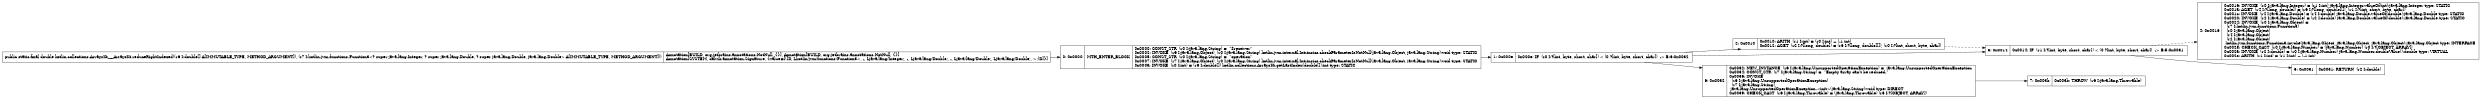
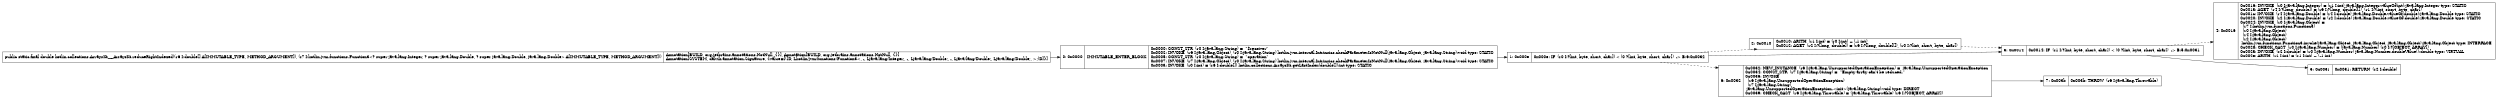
  digraph {
    rankdir=LR
    node [shape=record]
-   n1 [label="{0\:\ 0x0000|MTH_ENTER_BLOCK\l|0x0000: CONST_STR  (r0 I:java.lang.String) =  \"$receiver\" \l0x0002: INVOKE  (r6 I:java.lang.Object), (r0 I:java.lang.String) kotlin.jvm.internal.Intrinsics.checkParameterIsNotNull(java.lang.Object, java.lang.String):void type: STATIC \l0x0005: CONST_STR  (r0 I:java.lang.String) =  \"operation\" \l0x0007: INVOKE  (r7 I:java.lang.Object), (r0 I:java.lang.String) kotlin.jvm.internal.Intrinsics.checkParameterIsNotNull(java.lang.Object, java.lang.String):void type: STATIC \l0x000a: INVOKE  (r0 I:int) = (r6 I:double[]) kotlin.collections.ArraysKt.getLastIndex(double[]):int type: STATIC \l}"]
+   n1 [label="{0\:\ 0x0000|IMMUTABLE_ENTER_BLOCK\l|0x0000: CONST_STR  (r0 I:java.lang.String) =  \"$receiver\" \l0x0002: INVOKE  (r6 I:java.lang.Object), (r0 I:java.lang.String) kotlin.jvm.internal.Intrinsics.checkParameterIsNotNull(java.lang.Object, java.lang.String):void type: STATIC \l0x0005: CONST_STR  (r0 I:java.lang.String) =  \"operation\" \l0x0007: INVOKE  (r7 I:java.lang.Object), (r0 I:java.lang.String) kotlin.jvm.internal.Intrinsics.checkParameterIsNotNull(java.lang.Object, java.lang.String):void type: STATIC \l0x000a: INVOKE  (r0 I:int) = (r6 I:double[]) kotlin.collections.ArraysKt.getLastIndex(double[]):int type: STATIC \l}"]
    n2 [label="{1\:\ 0x000e|0x000e: IF  (r0 I:?[int, byte, short, char]) \< (0 ?[int, byte, short, char])  \-\> B:6:0x0032 \l}"]
    n3 [label="{2\:\ 0x0010|0x0010: ARITH  (r1 I:int) = (r0 I:int) + (\-1 int) \l0x0012: AGET  (r2 I:?[long, double]) = (r6 I:?[long, double][]), (r0 I:?[int, short, byte, char]) \l}"]
    n4 [label="{6\:\ 0x0032|0x0032: NEW_INSTANCE  (r6 I:java.lang.UnsupportedOperationException) =  java.lang.UnsupportedOperationException \l0x0034: CONST_STR  (r7 I:java.lang.String) =  \"Empty array can't be reduced.\" \l0x0036: INVOKE  \l  (r6 I:java.lang.UnsupportedOperationException)\l  (r7 I:java.lang.String)\l java.lang.UnsupportedOperationException.\<init\>(java.lang.String):void type: DIRECT \l0x0039: CHECK_CAST  (r6 I:java.lang.Throwable) = (java.lang.Throwable) (r6 I:?[OBJECT, ARRAY]) \l}"]
    n5 [label="{3\:\ 0x0014|0x0014: IF  (r1 I:?[int, byte, short, char]) \< (0 ?[int, byte, short, char])  \-\> B:5:0x0031 \l}"]
    n6 [label="{7\:\ 0x003b|0x003b: THROW  (r6 I:java.lang.Throwable) \l}"]
    n7 [label="{4\:\ 0x0016|0x0016: INVOKE  (r0 I:java.lang.Integer) = (r1 I:int) java.lang.Integer.valueOf(int):java.lang.Integer type: STATIC \l0x001a: AGET  (r4 I:?[long, double]) = (r6 I:?[long, double][]), (r1 I:?[int, short, byte, char]) \l0x001c: INVOKE  (r4 I:java.lang.Double) = (r4 I:double) java.lang.Double.valueOf(double):java.lang.Double type: STATIC \l0x0020: INVOKE  (r2 I:java.lang.Double) = (r2 I:double) java.lang.Double.valueOf(double):java.lang.Double type: STATIC \l0x0024: INVOKE  (r0 I:java.lang.Object) = \l  (r7 I:kotlin.jvm.functions.Function3)\l  (r0 I:java.lang.Object)\l  (r4 I:java.lang.Object)\l  (r2 I:java.lang.Object)\l kotlin.jvm.functions.Function3.invoke(java.lang.Object, java.lang.Object, java.lang.Object):java.lang.Object type: INTERFACE \l0x0028: CHECK_CAST  (r0 I:java.lang.Number) = (java.lang.Number) (r0 I:?[OBJECT, ARRAY]) \l0x002a: INVOKE  (r2 I:double) = (r0 I:java.lang.Number) java.lang.Number.doubleValue():double type: VIRTUAL \l0x002e: ARITH  (r1 I:int) = (r1 I:int) + (\-1 int) \l}"]
    n8 [label="{5\:\ 0x0031|0x0031: RETURN  (r2 I:double) \l}"]
    n9 [label="{public static final double kotlin.collections.ArraysKt___ArraysKt.reduceRightIndexed((r6 I:double[] A[IMMUTABLE_TYPE, METHOD_ARGUMENT]), (r7 I:kotlin.jvm.functions.Function3\<? super java.lang.Integer, ? super java.lang.Double, ? super java.lang.Double, java.lang.Double\> A[IMMUTABLE_TYPE, METHOD_ARGUMENT]))  | Annotation[BUILD, org.jetbrains.annotations.NotNull, \{\}], Annotation[BUILD, org.jetbrains.annotations.NotNull, \{\}]\lAnnotation[SYSTEM, dalvik.annotation.Signature, \{value=[([D, Lkotlin\/jvm\/functions\/Function3\<, \-, Ljava\/lang\/Integer;, \-, Ljava\/lang\/Double;, \-, Ljava\/lang\/Double;, Ljava\/lang\/Double;, \>;)D]\}]\l}"]
    n1 -> n2
-   n2 -> n3 [style=solid]
-   n2 -> n4
+   n2 -> n3 [style=dashed]
+   n2 -> n4 [style=dashed]
    n2 -> n5
    n3 -> n5 [style=dashed]
    n4 -> n6
    n5 -> n7 [style=dashed]
    n5 -> n8
    n9 -> n1
  }
